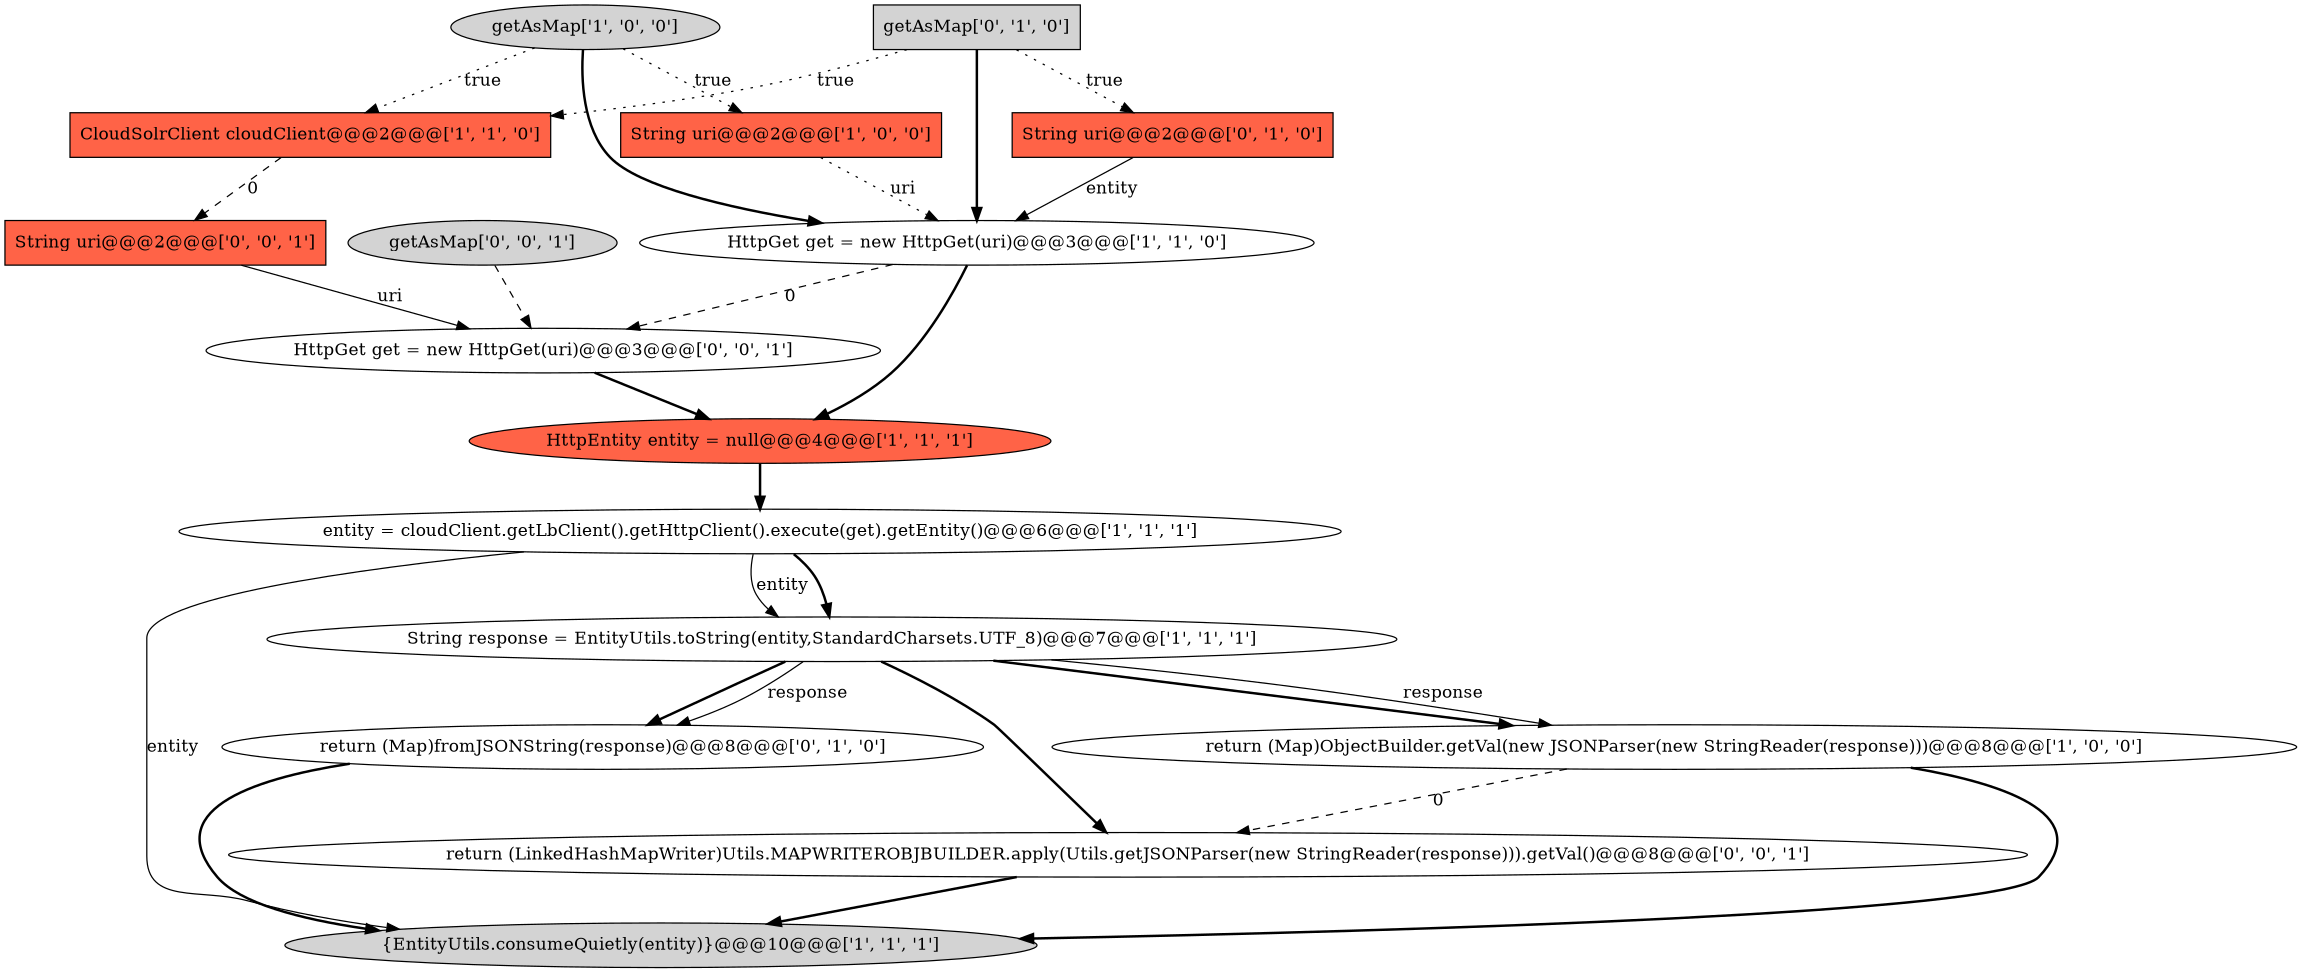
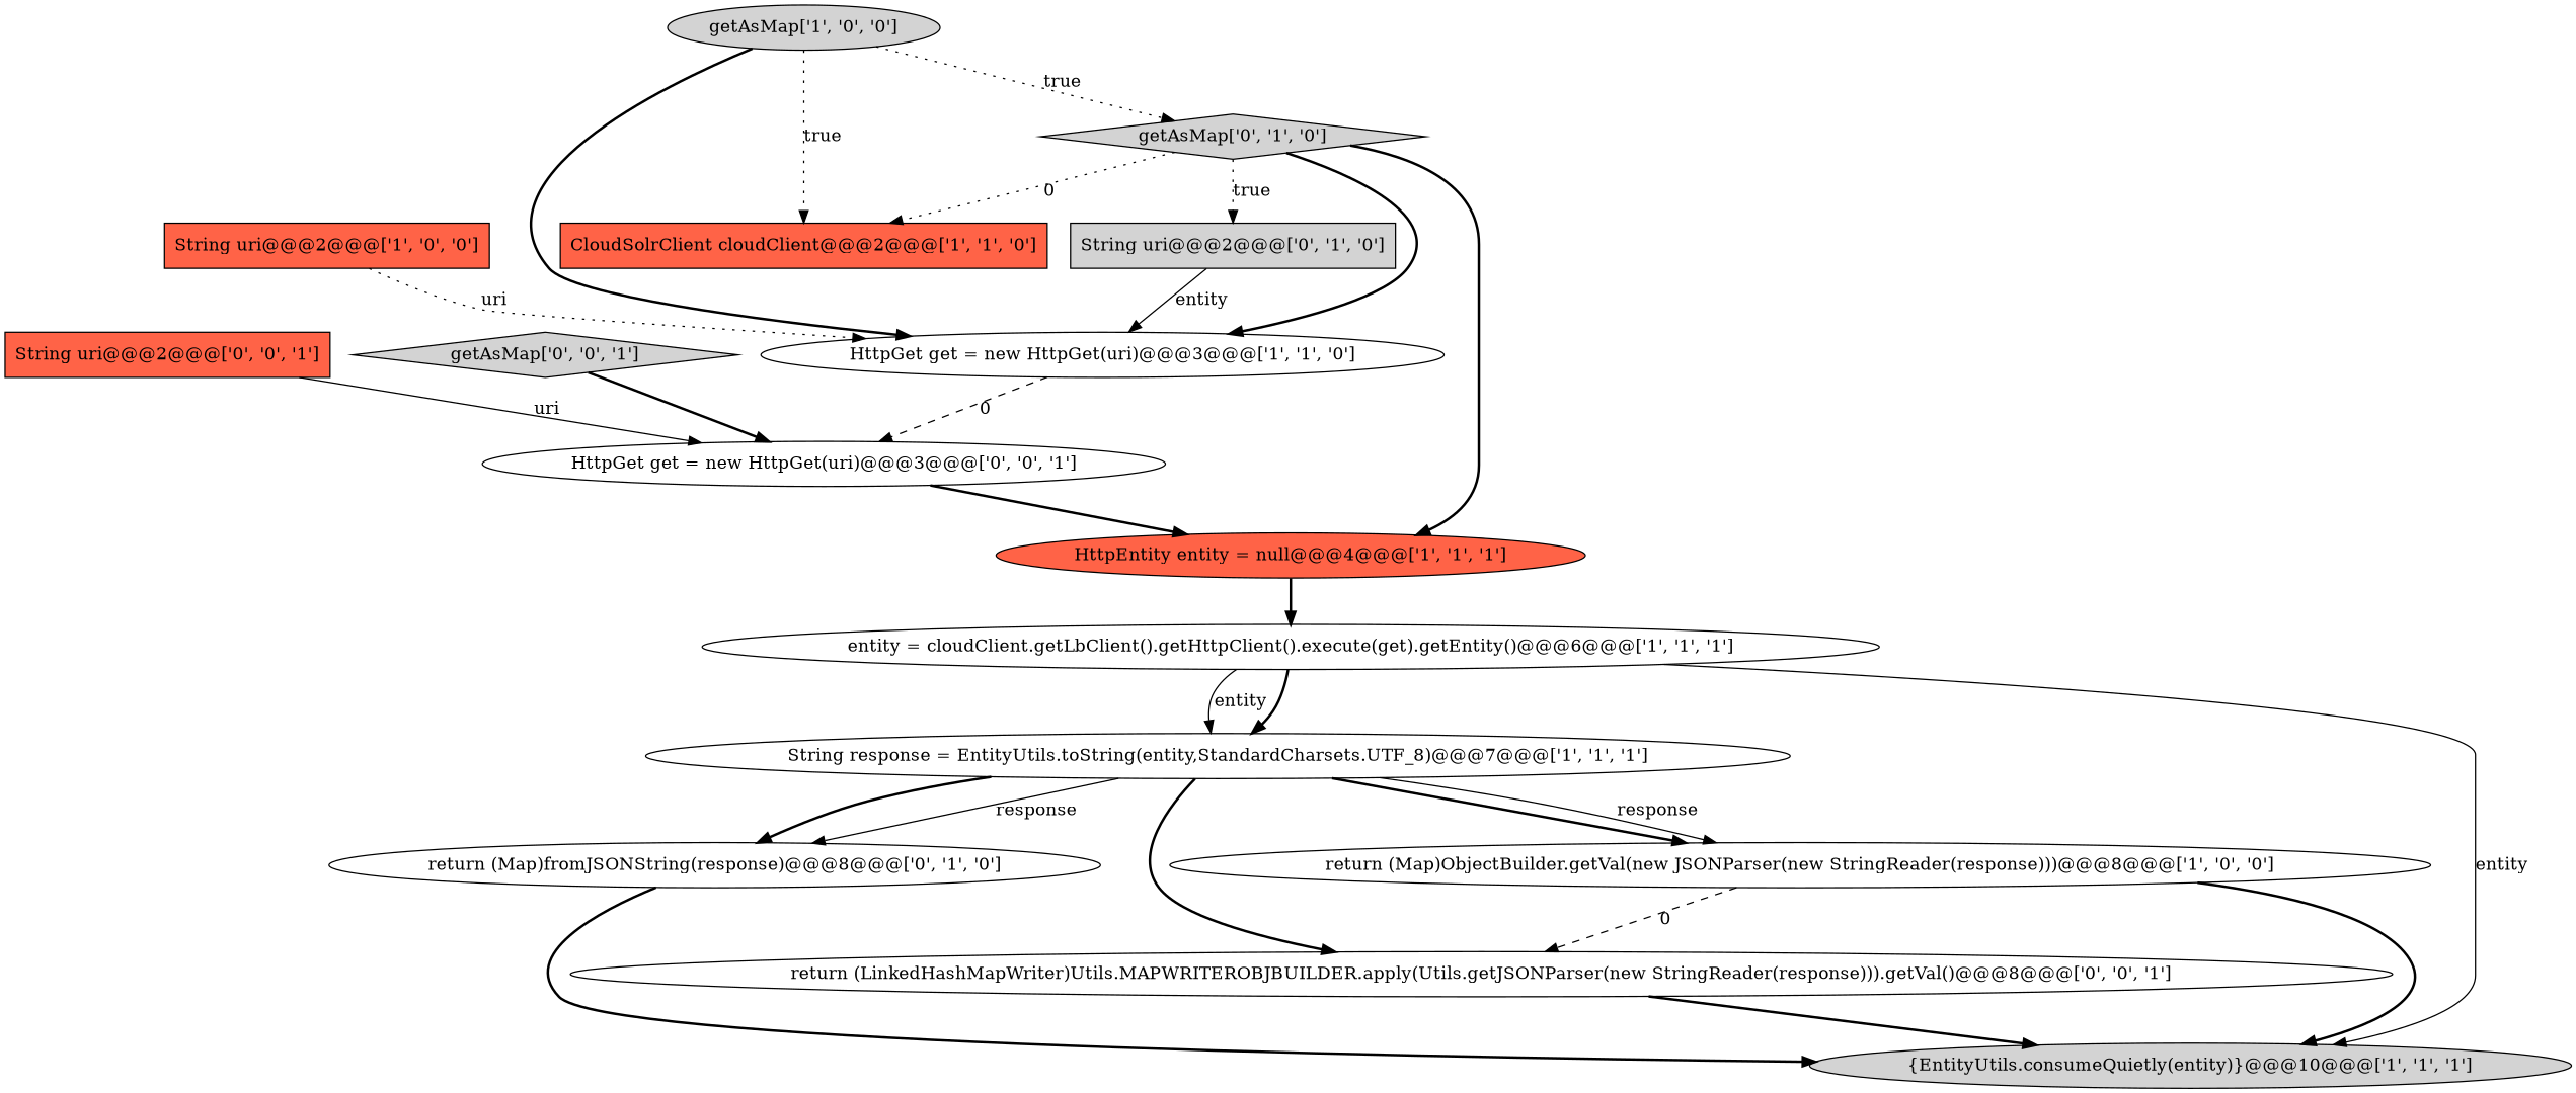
  digraph {
    node [fillcolor=white shape=ellipse style=filled]
    edge [style=bold]
    n1 [label="return (Map)fromJSONString(response)@@@8@@@['0', '1', '0']"]
    n2 [fillcolor=lightgray label="{EntityUtils.consumeQuietly(entity)}@@@10@@@['1', '1', '1']"]
    n3 [fillcolor=lightgray label="getAsMap['1', '0', '0']"]
    n4 [fillcolor=tomato label="CloudSolrClient cloudClient@@@2@@@['1', '1', '0']" shape=box]
    n5 [fillcolor=tomato label="String uri@@@2@@@['1', '0', '0']" shape=box]
    n6 [label="HttpGet get = new HttpGet(uri)@@@3@@@['1', '1', '0']"]
    n7 [fillcolor=tomato label="String uri@@@2@@@['0', '0', '1']" shape=box]
    n8 [label="HttpGet get = new HttpGet(uri)@@@3@@@['0', '0', '1']"]
    n9 [fillcolor=tomato label="HttpEntity entity = null@@@4@@@['1', '1', '1']"]
-   n10 [fillcolor=tomato label="String uri@@@2@@@['0', '1', '0']" shape=box]
+   n10 [fillcolor=lightgray label="String uri@@@2@@@['0', '1', '0']" shape=box]
    n11 [label="return (LinkedHashMapWriter)Utils.MAPWRITEROBJBUILDER.apply(Utils.getJSONParser(new StringReader(response))).getVal()@@@8@@@['0', '0', '1']"]
-   n12 [fillcolor=lightgray label="getAsMap['0', '0', '1']"]
+   n12 [fillcolor=lightgray label="getAsMap['0', '0', '1']" shape=diamond]
    n13 [label="entity = cloudClient.getLbClient().getHttpClient().execute(get).getEntity()@@@6@@@['1', '1', '1']"]
    n14 [label="String response = EntityUtils.toString(entity,StandardCharsets.UTF_8)@@@7@@@['1', '1', '1']"]
    n15 [label="return (Map)ObjectBuilder.getVal(new JSONParser(new StringReader(response)))@@@8@@@['1', '0', '0']"]
-   n16 [fillcolor=lightgray label="getAsMap['0', '1', '0']" shape=box]
+   n16 [fillcolor=lightgray label="getAsMap['0', '1', '0']" shape=diamond]
    n1 -> n2
    n3 -> n4 [label=true style=dotted]
-   n3 -> n5 [label=true style=dotted]
+   n3 -> n16 [label=true style=dotted]
    n3 -> n6
-   n4 -> n7 [label=0 style=dashed]
    n5 -> n6 [label=uri style=dotted]
    n6 -> n8 [label=0 style=dashed]
-   n6 -> n9
+   n16 -> n9
    n7 -> n8 [label=uri style=solid]
    n8 -> n9
    n9 -> n13
    n10 -> n6 [label=entity style=solid]
    n11 -> n2
-   n12 -> n8 [style=dashed]
+   n12 -> n8
    n13 -> n2 [label=entity style=solid]
    n13 -> n14
    n13 -> n14 [label=entity style=solid]
    n14 -> n1
    n14 -> n1 [label=response style=solid]
    n14 -> n11
    n14 -> n15
    n14 -> n15 [label=response style=solid]
    n15 -> n2
    n15 -> n11 [label=0 style=dashed]
-   n16 -> n4 [label=true style=dotted]
+   n16 -> n4 [label=0 style=dotted]
    n16 -> n6
    n16 -> n10 [label=true style=dotted]
  }
